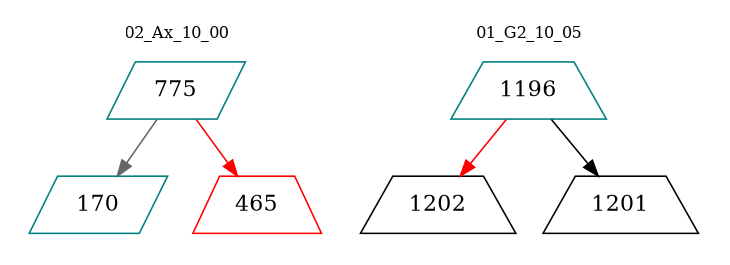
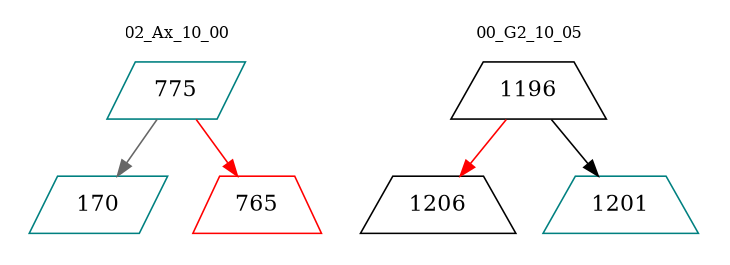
  digraph {
    node [color=black shape=trapezium]
    edge [color=red]
    n1 [color=teal label=775 shape=parallelogram]
    n2 [color=teal label=170 shape=parallelogram]
-   n3 [color=red label=465]
-   n4 [color=teal label=1196]
-   n5 [label=1202]
-   n6 [label=1201]
+   n3 [color=red label=765]
+   n4 [label=1196]
+   n5 [label=1206]
+   n6 [color=teal label=1201]
    subgraph cluster_1 {
      color=white
      fontsize=10
      label="02_Ax_10_00"
      n1
      n2
      n3
    }
    subgraph cluster_2 {
      color=white
      fontsize=10
-     label="01_G2_10_05"
+     label="00_G2_10_05"
      n4
      n5
      n6
    }
    n1 -> n2 [color=gray40]
    n1 -> n3
    n4 -> n5
    n4 -> n6 [color=black]
  }
